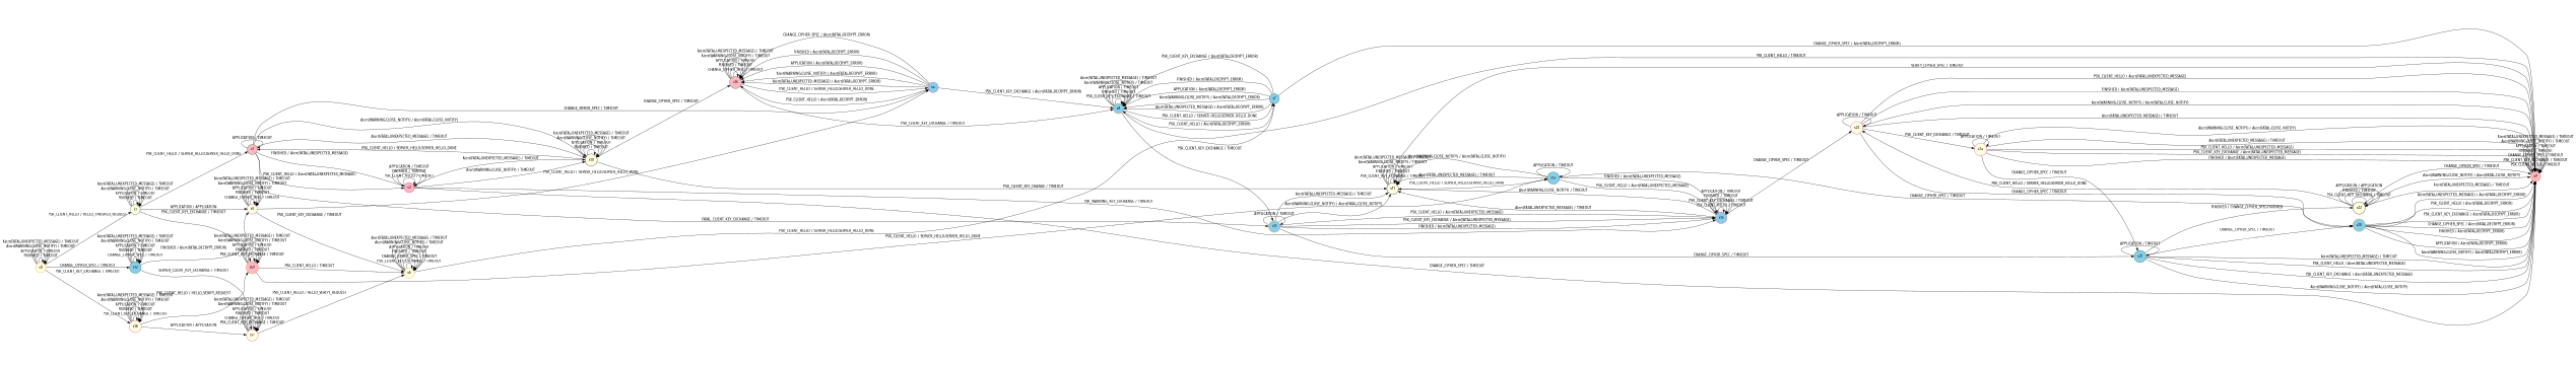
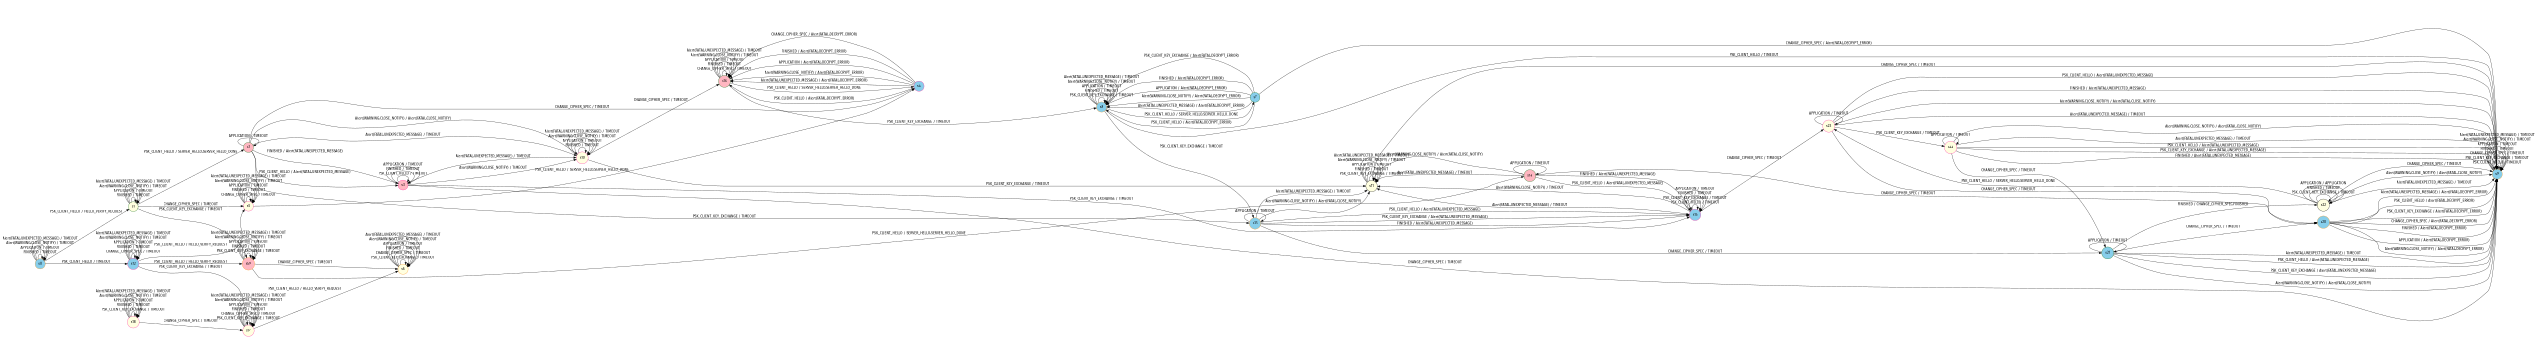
  digraph {
    fontname="Fira Sans"
    rankdir=LR
    node [color=deeppink fillcolor=lightyellow fontname="Fira Sans" shape=circle style=filled]
    edge [fontname="Fira Sans"]
-   n1 [color=darkorange label=s0]
+   n1 [color=darkorange fillcolor=skyblue label=s0]
    n2 [color=darkgreen label=s1]
-   n3 [color=darkgreen fillcolor=skyblue label=s12]
+   n3 [fillcolor=skyblue label=s12]
    n4 [label=s18]
    n5 [color=darkgreen fillcolor=lightpink label=s2]
    n6 [label=s5]
    n7 [color=darkorange fillcolor=lightpink label=s59]
    n8 [label=s17]
    n9 [fillcolor=lightpink label=s3]
    n10 [fillcolor=skyblue label=s4]
-   n11 [color=black label=s10]
+   n11 [label=s10]
    n12 [color=darkorange fillcolor=skyblue label=s13]
    n13 [color=darkorange label=s6]
-   n14 [color=darkgreen fillcolor=skyblue label=s14]
-   n15 [color=darkorange fillcolor=lightpink label=s9]
+   n14 [color=darkgreen fillcolor=lightpink label=s14]
+   n15 [color=darkorange fillcolor=skyblue label=s9]
    n16 [fillcolor=skyblue label=s15]
    n17 [color=darkorange fillcolor=skyblue label=s8]
    n18 [color=darkgreen fillcolor=lightpink label=s16]
    n19 [color=black label=s11]
    n20 [color=darkgreen fillcolor=skyblue label=s21]
    n21 [color=darkgreen fillcolor=skyblue label=s7]
    n22 [color=darkorange fillcolor=skyblue label=s20]
    n23 [label=s23]
    n24 [color=black label=s22]
-   n25 [label=s24]
+   n25 [label=s44]
    n1 -> n1 [label="FINISHED / TIMEOUT"]
    n1 -> n1 [label="APPLICATION / TIMEOUT"]
    n1 -> n1 [label="Alert(WARNING,CLOSE_NOTIFY) / TIMEOUT"]
    n1 -> n1 [label="Alert(FATAL,UNEXPECTED_MESSAGE) / TIMEOUT"]
-   n1 -> n2 [label="PSK_CLIENT_HELLO / HELLO_FINISHED_REQUEST"]
-   n1 -> n3 [label="CHANGE_CIPHER_SPEC / TIMEOUT"]
-   n1 -> n4 [label="PSK_CLIENT_KEY_EXCHANGE / TIMEOUT"]
+   n1 -> n2 [label="PSK_CLIENT_HELLO / HELLO_VERIFY_REQUEST"]
+   n1 -> n3 [label="PSK_CLIENT_HELLO / TIMEOUT"]
    n2 -> n2 [label="FINISHED / TIMEOUT"]
    n2 -> n2 [label="APPLICATION / TIMEOUT"]
    n2 -> n2 [label="Alert(WARNING,CLOSE_NOTIFY) / TIMEOUT"]
    n2 -> n2 [label="Alert(FATAL,UNEXPECTED_MESSAGE) / TIMEOUT"]
    n2 -> n5 [label="PSK_CLIENT_HELLO / SERVER_HELLO,SERVER_HELLO_DONE"]
-   n2 -> n6 [label="APPLICATION / APPLICATION"]
+   n2 -> n6 [label="CHANGE_CIPHER_SPEC / TIMEOUT"]
    n2 -> n7 [label="PSK_CLIENT_KEY_EXCHANGE / TIMEOUT"]
    n3 -> n3 [label="CHANGE_CIPHER_SPEC / TIMEOUT"]
    n3 -> n3 [label="FINISHED / TIMEOUT"]
    n3 -> n3 [label="APPLICATION / TIMEOUT"]
    n3 -> n3 [label="Alert(WARNING,CLOSE_NOTIFY) / TIMEOUT"]
    n3 -> n3 [label="Alert(FATAL,UNEXPECTED_MESSAGE) / TIMEOUT"]
-   n3 -> n6 [label="FINISHED / Alert(FATAL,DECRYPT_ERROR)"]
-   n3 -> n8 [label="SERVER_CLIENT_KEY_EXCHANGE / TIMEOUT"]
+   n3 -> n6 [label="PSK_CLIENT_HELLO / HELLO_VERIFY_REQUEST"]
+   n3 -> n8 [label="PSK_CLIENT_KEY_EXCHANGE / TIMEOUT"]
    n4 -> n4 [label="PSK_CLIENT_KEY_EXCHANGE / TIMEOUT"]
    n4 -> n4 [label="FINISHED / TIMEOUT"]
    n4 -> n4 [label="APPLICATION / TIMEOUT"]
    n4 -> n4 [label="Alert(WARNING,CLOSE_NOTIFY) / TIMEOUT"]
    n4 -> n4 [label="Alert(FATAL,UNEXPECTED_MESSAGE) / TIMEOUT"]
-   n4 -> n7 [label="PSK_CLIENT_HELLO / HELLO_VERIFY_REQUEST"]
-   n4 -> n8 [label="APPLICATION / APPLICATION"]
+   n3 -> n7 [label="PSK_CLIENT_HELLO / HELLO_VERIFY_REQUEST"]
+   n4 -> n8 [label="CHANGE_CIPHER_SPEC / TIMEOUT"]
    n5 -> n5 [label="APPLICATION / TIMEOUT"]
    n5 -> n9 [label="PSK_CLIENT_HELLO / Alert(FATAL,UNEXPECTED_MESSAGE)"]
    n5 -> n9 [label="FINISHED / Alert(FATAL,UNEXPECTED_MESSAGE)"]
-   n5 -> n10 [label="CHANGE_ERROR_SPEC / TIMEOUT"]
+   n5 -> n10 [label="CHANGE_CIPHER_SPEC / TIMEOUT"]
    n5 -> n11 [label="Alert(WARNING,CLOSE_NOTIFY) / Alert(FATAL,CLOSE_NOTIFY)"]
    n5 -> n11 [label="Alert(FATAL,UNEXPECTED_MESSAGE) / TIMEOUT"]
-   n5 -> n12 [label="FATAL_CLIENT_KEY_EXCHANGE / TIMEOUT"]
+   n5 -> n12 [label="PSK_CLIENT_KEY_EXCHANGE / TIMEOUT"]
    n6 -> n6 [label="CHANGE_CIPHER_SPEC / TIMEOUT"]
    n6 -> n6 [label="FINISHED / TIMEOUT"]
    n6 -> n6 [label="APPLICATION / TIMEOUT"]
    n6 -> n6 [label="Alert(WARNING,CLOSE_NOTIFY) / TIMEOUT"]
    n6 -> n6 [label="Alert(FATAL,UNEXPECTED_MESSAGE) / TIMEOUT"]
    n6 -> n10 [label="PSK_CLIENT_HELLO / SERVER_HELLO,SERVER_HELLO_DONE"]
-   n6 -> n13 [label="PSK_CLIENT_KEY_EXCHANGE / TIMEOUT"]
    n7 -> n7 [label="PSK_CLIENT_KEY_EXCHANGE / TIMEOUT"]
    n7 -> n7 [label="FINISHED / TIMEOUT"]
    n7 -> n7 [label="APPLICATION / TIMEOUT"]
    n7 -> n7 [label="Alert(WARNING,CLOSE_NOTIFY) / TIMEOUT"]
    n7 -> n7 [label="Alert(FATAL,UNEXPECTED_MESSAGE) / TIMEOUT"]
-   n7 -> n13 [label="PSK_CLIENT_HELLO / TIMEOUT"]
+   n7 -> n13 [label="CHANGE_CIPHER_SPEC / TIMEOUT"]
    n7 -> n14 [label="PSK_CLIENT_HELLO / SERVER_HELLO,SERVER_HELLO_DONE"]
    n8 -> n8 [label="PSK_CLIENT_KEY_EXCHANGE / TIMEOUT"]
    n8 -> n8 [label="CHANGE_CIPHER_SPEC / TIMEOUT"]
    n8 -> n8 [label="FINISHED / TIMEOUT"]
    n8 -> n8 [label="APPLICATION / TIMEOUT"]
    n8 -> n8 [label="Alert(WARNING,CLOSE_NOTIFY) / TIMEOUT"]
    n8 -> n8 [label="Alert(FATAL,UNEXPECTED_MESSAGE) / TIMEOUT"]
    n8 -> n13 [label="PSK_CLIENT_HELLO / HELLO_VERIFY_REQUEST"]
    n9 -> n9 [label="PSK_CLIENT_HELLO / TIMEOUT"]
    n9 -> n9 [label="FINISHED / TIMEOUT"]
    n9 -> n9 [label="APPLICATION / TIMEOUT"]
    n9 -> n11 [label="Alert(WARNING,CLOSE_NOTIFY) / TIMEOUT"]
    n9 -> n11 [label="Alert(FATAL,UNEXPECTED_MESSAGE) / TIMEOUT"]
    n9 -> n15 [label="CHANGE_CIPHER_SPEC / TIMEOUT"]
-   n9 -> n16 [label="PSK_WARNING_KEY_EXCHANGE / TIMEOUT"]
-   n10 -> n17 [label="PSK_CLIENT_KEY_EXCHANGE / Alert(FATAL,DECRYPT_ERROR)"]
+   n9 -> n16 [label="PSK_CLIENT_KEY_EXCHANGE / TIMEOUT"]
    n10 -> n18 [label="PSK_CLIENT_HELLO / Alert(FATAL,DECRYPT_ERROR)"]
    n10 -> n18 [label="CHANGE_CIPHER_SPEC / Alert(FATAL,DECRYPT_ERROR)"]
    n10 -> n18 [label="FINISHED / Alert(FATAL,DECRYPT_ERROR)"]
    n10 -> n18 [label="APPLICATION / Alert(FATAL,DECRYPT_ERROR)"]
    n10 -> n18 [label="Alert(WARNING,CLOSE_NOTIFY) / Alert(FATAL,DECRYPT_ERROR)"]
    n10 -> n18 [label="Alert(FATAL,UNEXPECTED_MESSAGE) / Alert(FATAL,DECRYPT_ERROR)"]
-   n11 -> n5 [label="PSK_CLIENT_HELLO / SERVER_HELLO,SERVER_HELLO_DONE"]
    n11 -> n11 [label="FINISHED / TIMEOUT"]
    n11 -> n11 [label="APPLICATION / TIMEOUT"]
    n11 -> n11 [label="Alert(WARNING,CLOSE_NOTIFY) / TIMEOUT"]
    n11 -> n11 [label="Alert(FATAL,UNEXPECTED_MESSAGE) / TIMEOUT"]
    n11 -> n18 [label="CHANGE_CIPHER_SPEC / TIMEOUT"]
-   n11 -> n19 [label="PSK_CLIENT_KEY_CHANGE / TIMEOUT"]
+   n11 -> n19 [label="PSK_CLIENT_KEY_EXCHANGE / TIMEOUT"]
    n12 -> n12 [label="APPLICATION / TIMEOUT"]
    n12 -> n16 [label="PSK_CLIENT_HELLO / Alert(FATAL,UNEXPECTED_MESSAGE)"]
    n12 -> n16 [label="PSK_CLIENT_KEY_EXCHANGE / Alert(FATAL,UNEXPECTED_MESSAGE)"]
    n12 -> n16 [label="FINISHED / Alert(FATAL,UNEXPECTED_MESSAGE)"]
    n12 -> n19 [label="Alert(WARNING,CLOSE_NOTIFY) / Alert(FATAL,CLOSE_NOTIFY)"]
    n12 -> n19 [label="Alert(FATAL,UNEXPECTED_MESSAGE) / TIMEOUT"]
    n12 -> n20 [label="CHANGE_CIPHER_SPEC / TIMEOUT"]
    n13 -> n13 [label="PSK_CLIENT_KEY_EXCHANGE / TIMEOUT"]
    n13 -> n13 [label="CHANGE_CIPHER_SPEC / TIMEOUT"]
    n13 -> n13 [label="FINISHED / TIMEOUT"]
    n13 -> n13 [label="APPLICATION / TIMEOUT"]
    n13 -> n13 [label="Alert(WARNING,CLOSE_NOTIFY) / TIMEOUT"]
    n13 -> n13 [label="Alert(FATAL,UNEXPECTED_MESSAGE) / TIMEOUT"]
-   n13 -> n21 [label="PSK_CLIENT_HELLO / SERVER_HELLO,SERVER_HELLO_DONE"]
    n14 -> n14 [label="APPLICATION / TIMEOUT"]
    n14 -> n16 [label="PSK_CLIENT_HELLO / Alert(FATAL,UNEXPECTED_MESSAGE)"]
    n14 -> n16 [label="FINISHED / Alert(FATAL,UNEXPECTED_MESSAGE)"]
    n14 -> n19 [label="Alert(WARNING,CLOSE_NOTIFY) / Alert(FATAL,CLOSE_NOTIFY)"]
    n14 -> n19 [label="Alert(FATAL,UNEXPECTED_MESSAGE) / TIMEOUT"]
    n14 -> n22 [label="CHANGE_CIPHER_SPEC / TIMEOUT"]
    n15 -> n15 [label="PSK_CLIENT_HELLO / TIMEOUT"]
    n15 -> n15 [label="PSK_CLIENT_KEY_EXCHANGE / TIMEOUT"]
    n15 -> n15 [label="CHANGE_CIPHER_SPEC / TIMEOUT"]
    n15 -> n15 [label="FINISHED / TIMEOUT"]
    n15 -> n15 [label="APPLICATION / TIMEOUT"]
    n15 -> n15 [label="Alert(WARNING,CLOSE_NOTIFY) / TIMEOUT"]
    n15 -> n15 [label="Alert(FATAL,UNEXPECTED_MESSAGE) / TIMEOUT"]
    n16 -> n16 [label="PSK_CLIENT_HELLO / TIMEOUT"]
    n16 -> n16 [label="PSK_CLIENT_KEY_EXCHANGE / TIMEOUT"]
    n16 -> n16 [label="FINISHED / TIMEOUT"]
    n16 -> n16 [label="APPLICATION / TIMEOUT"]
    n16 -> n19 [label="Alert(WARNING,CLOSE_NOTIFY) / TIMEOUT"]
    n16 -> n19 [label="Alert(FATAL,UNEXPECTED_MESSAGE) / TIMEOUT"]
    n16 -> n23 [label="CHANGE_CIPHER_SPEC / TIMEOUT"]
    n17 -> n12 [label="PSK_CLIENT_KEY_EXCHANGE / TIMEOUT"]
    n17 -> n15 [label="PSK_CLIENT_HELLO / TIMEOUT"]
    n17 -> n17 [label="PSK_CLIENT_KEY_EXCHANGE / TIMEOUT"]
    n17 -> n17 [label="FINISHED / TIMEOUT"]
    n17 -> n17 [label="APPLICATION / TIMEOUT"]
    n17 -> n17 [label="Alert(WARNING,CLOSE_NOTIFY) / TIMEOUT"]
    n17 -> n17 [label="Alert(FATAL,UNEXPECTED_MESSAGE) / TIMEOUT"]
    n17 -> n21 [label="PSK_CLIENT_HELLO / SERVER_HELLO,SERVER_HELLO_DONE"]
    n18 -> n10 [label="PSK_CLIENT_HELLO / SERVER_HELLO,SERVER_HELLO_DONE"]
    n18 -> n17 [label="PSK_CLIENT_KEY_EXCHANGE / TIMEOUT"]
    n18 -> n18 [label="CHANGE_CIPHER_SPEC / TIMEOUT"]
    n18 -> n18 [label="FINISHED / TIMEOUT"]
    n18 -> n18 [label="APPLICATION / TIMEOUT"]
    n18 -> n18 [label="Alert(WARNING,CLOSE_NOTIFY) / TIMEOUT"]
    n18 -> n18 [label="Alert(FATAL,UNEXPECTED_MESSAGE) / TIMEOUT"]
-   n19 -> n14 [label="PSK_CLIENT_HELLO / SERVER_HELLO,SERVER_HELLO_DONE"]
-   n19 -> n15 [label="VERIFY_CIPHER_SPEC / TIMEOUT"]
+   n19 -> n15 [label="CHANGE_CIPHER_SPEC / TIMEOUT"]
    n19 -> n19 [label="PSK_CLIENT_KEY_EXCHANGE / TIMEOUT"]
    n19 -> n19 [label="FINISHED / TIMEOUT"]
    n19 -> n19 [label="APPLICATION / TIMEOUT"]
    n19 -> n19 [label="Alert(WARNING,CLOSE_NOTIFY) / TIMEOUT"]
    n19 -> n19 [label="Alert(FATAL,UNEXPECTED_MESSAGE) / TIMEOUT"]
    n20 -> n15 [label="PSK_CLIENT_HELLO / Alert(FATAL,UNEXPECTED_MESSAGE)"]
    n20 -> n15 [label="PSK_CLIENT_KEY_EXCHANGE / Alert(FATAL,UNEXPECTED_MESSAGE)"]
    n20 -> n15 [label="Alert(WARNING,CLOSE_NOTIFY) / Alert(FATAL,CLOSE_NOTIFY)"]
    n20 -> n15 [label="Alert(FATAL,UNEXPECTED_MESSAGE) / TIMEOUT"]
    n20 -> n20 [label="APPLICATION / TIMEOUT"]
    n20 -> n22 [label="CHANGE_CIPHER_SPEC / TIMEOUT"]
    n20 -> n24 [label="FINISHED / CHANGE_CIPHER_SPEC,FINISHED"]
    n21 -> n15 [label="CHANGE_CIPHER_SPEC / Alert(FATAL,DECRYPT_ERROR)"]
    n21 -> n17 [label="PSK_CLIENT_HELLO / Alert(FATAL,DECRYPT_ERROR)"]
    n21 -> n17 [label="PSK_CLIENT_KEY_EXCHANGE / Alert(FATAL,DECRYPT_ERROR)"]
    n21 -> n17 [label="FINISHED / Alert(FATAL,DECRYPT_ERROR)"]
    n21 -> n17 [label="APPLICATION / Alert(FATAL,DECRYPT_ERROR)"]
    n21 -> n17 [label="Alert(WARNING,CLOSE_NOTIFY) / Alert(FATAL,DECRYPT_ERROR)"]
    n21 -> n17 [label="Alert(FATAL,UNEXPECTED_MESSAGE) / Alert(FATAL,DECRYPT_ERROR)"]
    n22 -> n15 [label="PSK_CLIENT_HELLO / Alert(FATAL,DECRYPT_ERROR)"]
    n22 -> n15 [label="PSK_CLIENT_KEY_EXCHANGE / Alert(FATAL,DECRYPT_ERROR)"]
    n22 -> n15 [label="CHANGE_CIPHER_SPEC / Alert(FATAL,DECRYPT_ERROR)"]
    n22 -> n15 [label="FINISHED / Alert(FATAL,DECRYPT_ERROR)"]
    n22 -> n15 [label="APPLICATION / Alert(FATAL,DECRYPT_ERROR)"]
    n22 -> n15 [label="Alert(WARNING,CLOSE_NOTIFY) / Alert(FATAL,DECRYPT_ERROR)"]
    n22 -> n15 [label="Alert(FATAL,UNEXPECTED_MESSAGE) / Alert(FATAL,DECRYPT_ERROR)"]
    n23 -> n15 [label="PSK_CLIENT_HELLO / Alert(FATAL,UNEXPECTED_MESSAGE)"]
    n23 -> n15 [label="FINISHED / Alert(FATAL,UNEXPECTED_MESSAGE)"]
    n23 -> n15 [label="Alert(WARNING,CLOSE_NOTIFY) / Alert(FATAL,CLOSE_NOTIFY)"]
    n23 -> n15 [label="Alert(FATAL,UNEXPECTED_MESSAGE) / TIMEOUT"]
    n23 -> n22 [label="CHANGE_CIPHER_SPEC / TIMEOUT"]
    n23 -> n23 [label="APPLICATION / TIMEOUT"]
    n23 -> n25 [label="PSK_CLIENT_KEY_EXCHANGE / TIMEOUT"]
    n24 -> n15 [label="CHANGE_CIPHER_SPEC / TIMEOUT"]
    n24 -> n15 [label="Alert(WARNING,CLOSE_NOTIFY) / Alert(FATAL,CLOSE_NOTIFY)"]
    n24 -> n15 [label="Alert(FATAL,UNEXPECTED_MESSAGE) / TIMEOUT"]
    n24 -> n23 [label="PSK_CLIENT_HELLO / SERVER_HELLO,SERVER_HELLO_DONE"]
    n24 -> n24 [label="PSK_CLIENT_KEY_EXCHANGE / TIMEOUT"]
    n24 -> n24 [label="FINISHED / TIMEOUT"]
    n24 -> n24 [label="APPLICATION / APPLICATION"]
    n25 -> n15 [label="PSK_CLIENT_HELLO / Alert(FATAL,UNEXPECTED_MESSAGE)"]
    n25 -> n15 [label="PSK_CLIENT_KEY_EXCHANGE / Alert(FATAL,UNEXPECTED_MESSAGE)"]
    n25 -> n15 [label="FINISHED / Alert(FATAL,UNEXPECTED_MESSAGE)"]
    n25 -> n15 [label="Alert(WARNING,CLOSE_NOTIFY) / Alert(FATAL,CLOSE_NOTIFY)"]
    n25 -> n15 [label="Alert(FATAL,UNEXPECTED_MESSAGE) / TIMEOUT"]
    n25 -> n20 [label="CHANGE_CIPHER_SPEC / TIMEOUT"]
    n25 -> n25 [label="APPLICATION / TIMEOUT"]
  }
